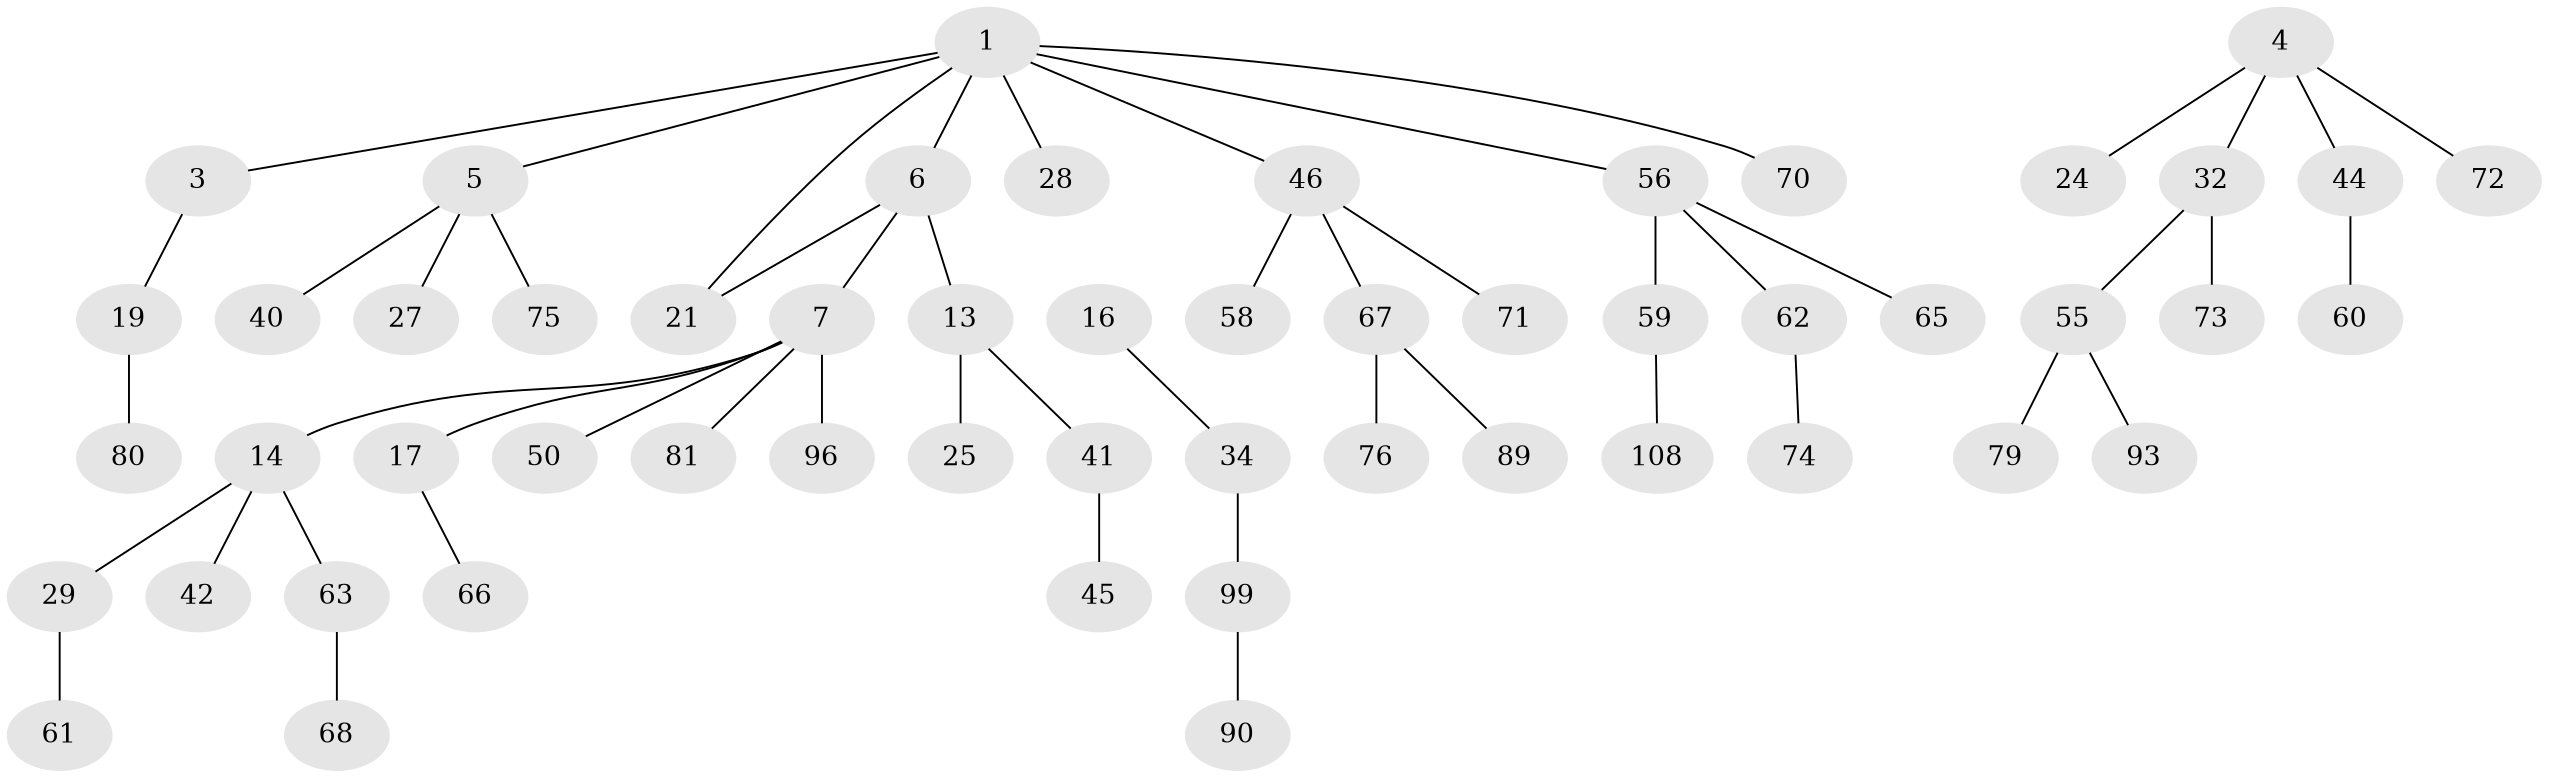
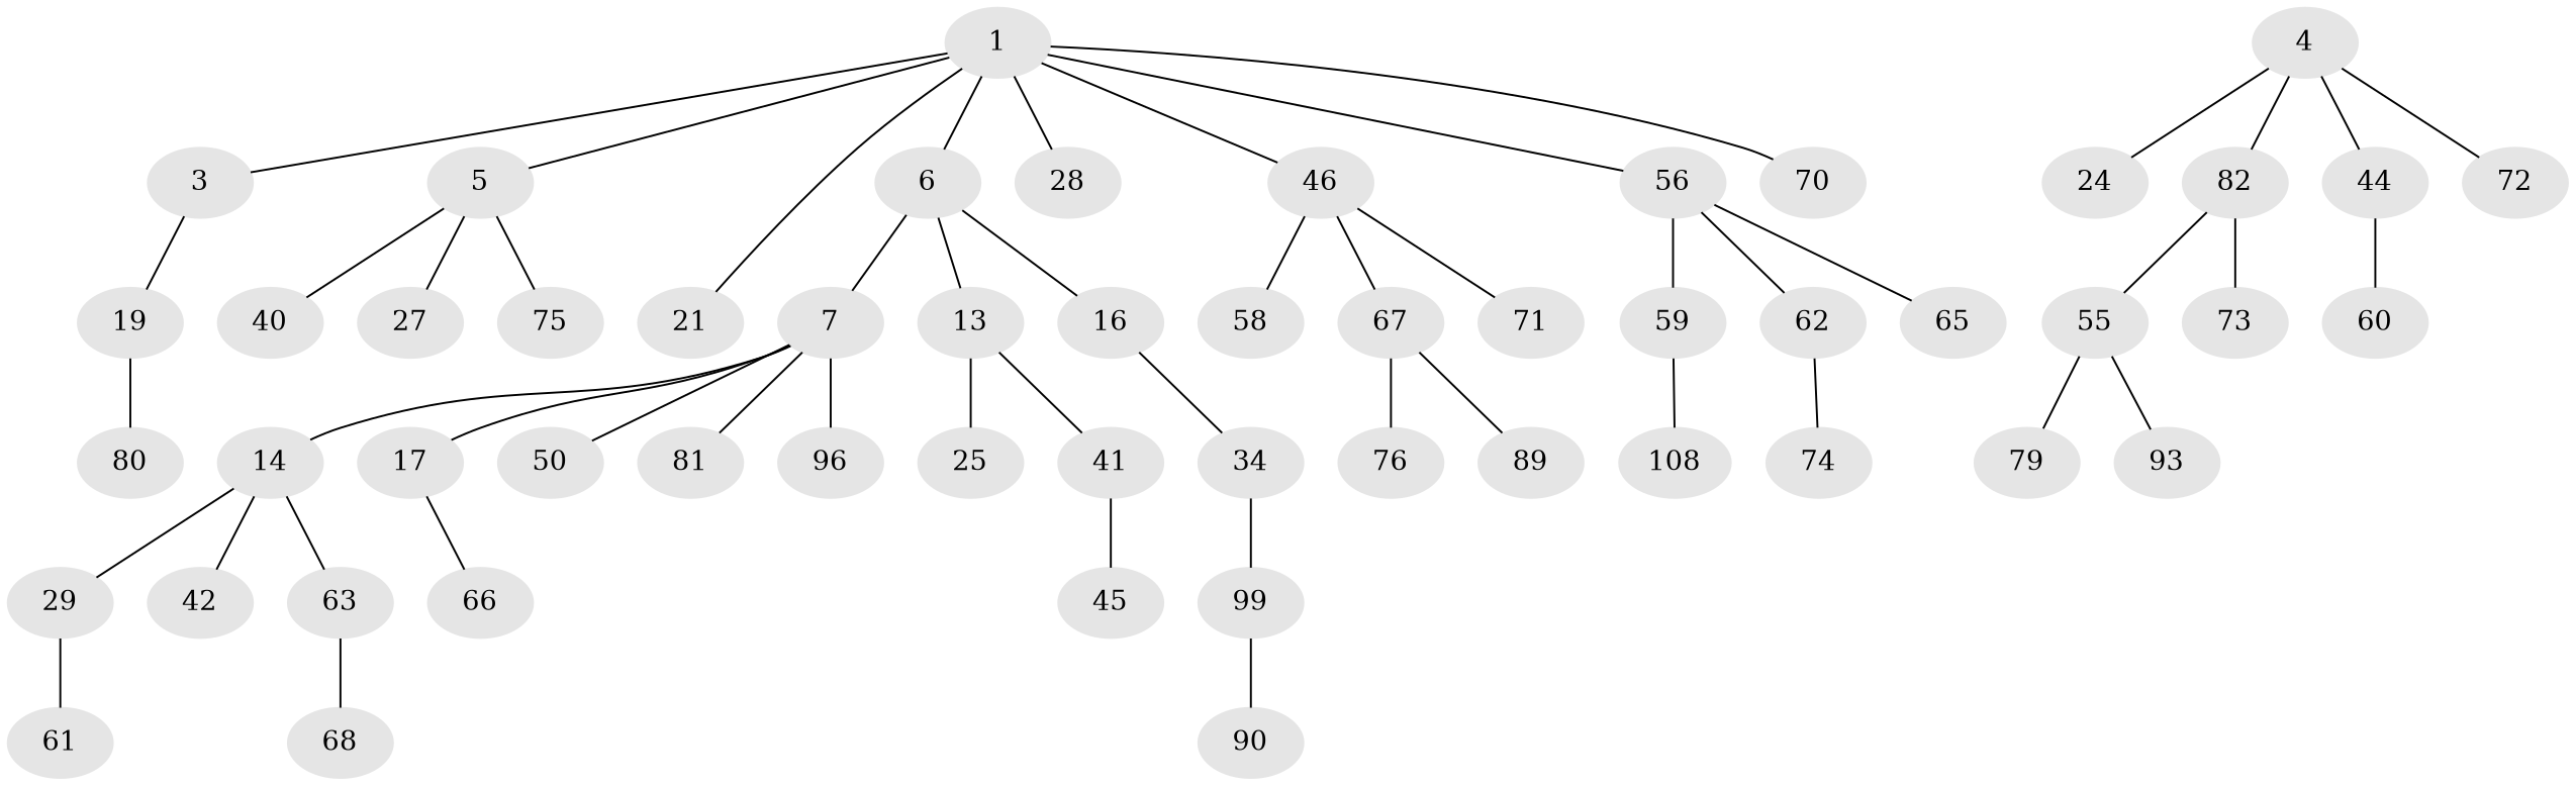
  graph {
    node [color=gray90 style=filled]
    1 [super="+2+20"]
    3 [super="+35"]
    5 [super="+18+9"]
    6 [super="+37+49"]
    21 [super="+98+102"]
    28 [super="+82"]
    46 [super="+101+100+54"]
    56
    70
    19
    4 [super="+12+47"]
    24 [super="+97+48"]
-   32 [super="+51"]
+   32 [super="+51" label=82]
    44
    72
    n16 [label=40]
    27 [super="+92"]
    75
    7 [super="+57+8+11"]
    13 [super="+15"]
    16
    58
    67
    71
    59
    62
    65
    80
    55
    73 [super="+107"]
    60 [super="+104"]
    14 [super="+84+83+22"]
    17 [super="+31"]
    50
    81
    96
    25
    n38 [label=41]
    34 [super="+86"]
    29
    42
    63
    66
    45 [super="+109"]
    61
    68
    n47 [label=99]
    79
    93
    90
    76
    89
    108
    74 [super="+99"]
    1 -- 3
    1 -- 5
    1 -- 6
    1 -- 21
    1 -- 28
    1 -- 46
    1 -- 56
    1 -- 70
    3 -- 19
    5 -- n16
    5 -- 27
    5 -- 75
    6 -- 7
    6 -- 13
-   6 -- 21
+   6 -- 16
    46 -- 58
    46 -- 67
    46 -- 71
    56 -- 59
    56 -- 62
    56 -- 65
    19 -- 80
    4 -- 24
    4 -- 32
    4 -- 44
    4 -- 72
    32 -- 55
    32 -- 73
    44 -- 60
    7 -- 14
    7 -- 17
    7 -- 50
    7 -- 81
    7 -- 96
    13 -- 25
    13 -- n38
    16 -- 34
    67 -- 76
    67 -- 89
    59 -- 108
    62 -- 74
    55 -- 79
    55 -- 93
    14 -- 29
    14 -- 42
    14 -- 63
    17 -- 66
    n38 -- 45
    34 -- n47
    29 -- 61
    63 -- 68
    n47 -- 90
  }
